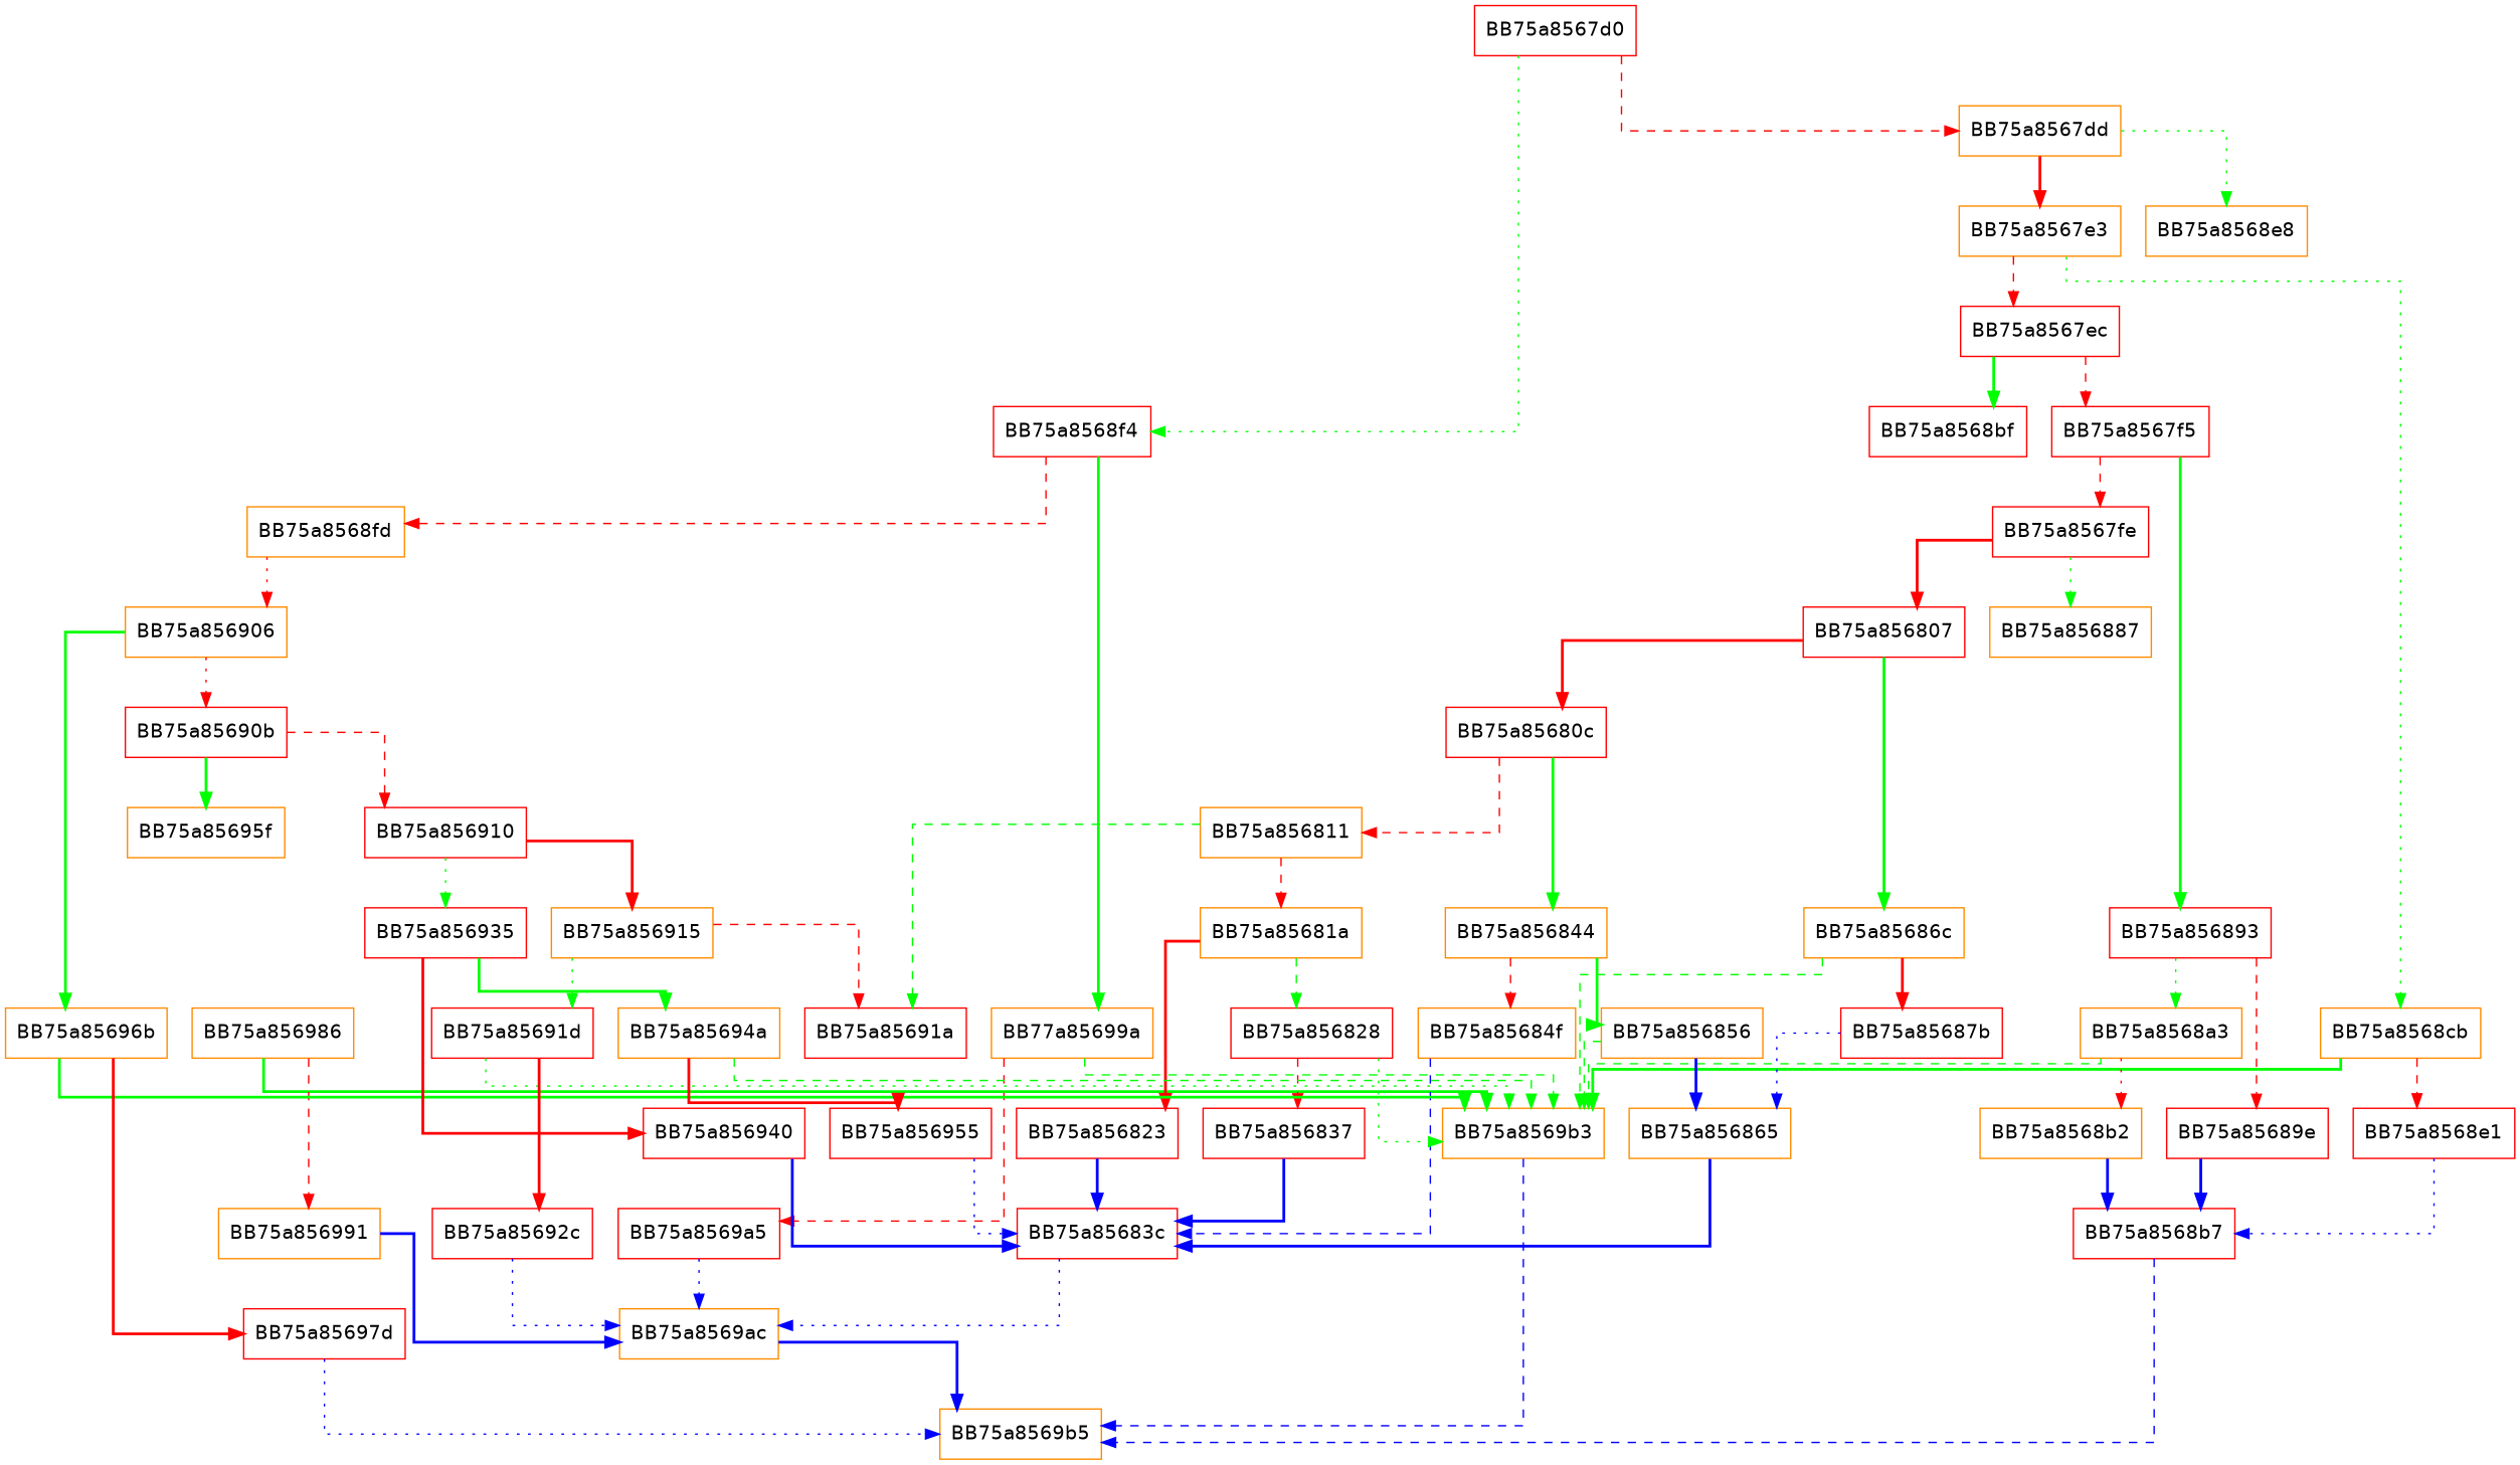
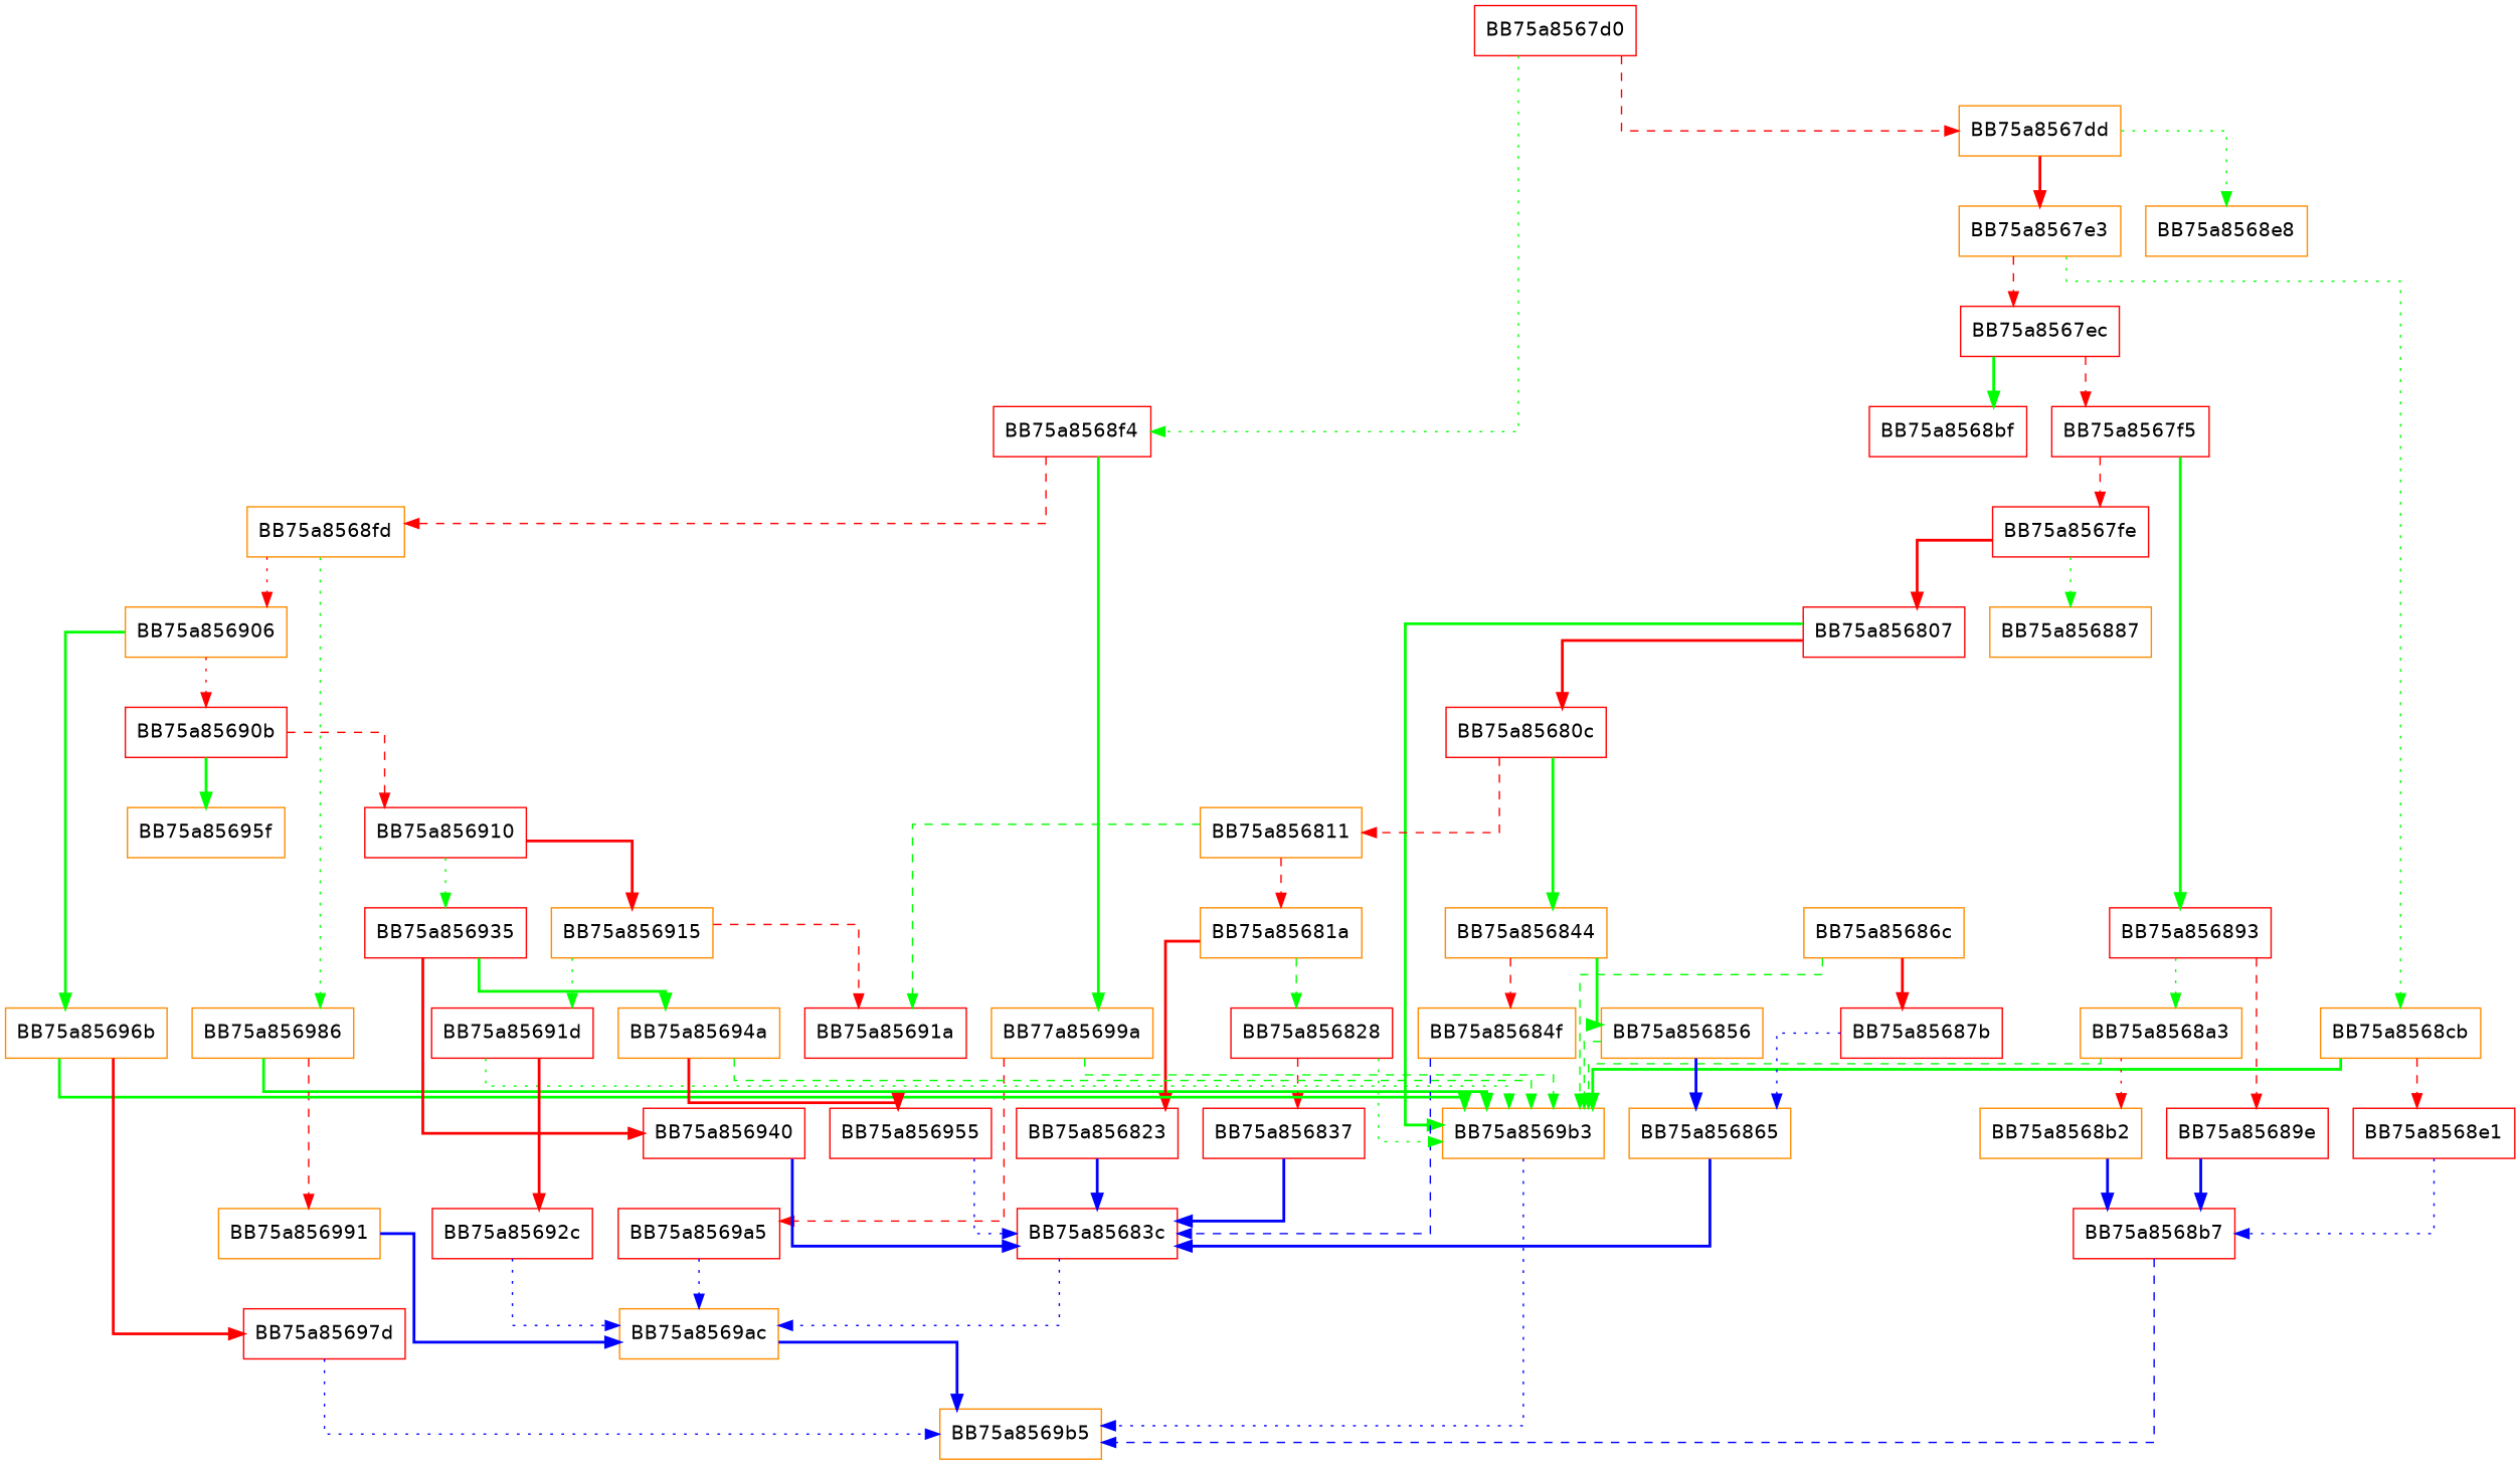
  digraph {
    fontname="DejaVu Sans"
    splines=ortho
    node [color=red fontname="DejaVu Sans" shape=box]
    edge [color=green fontname="DejaVu Sans" style=bold]
    BB75a8567d0
    BB75a8568f4
    BB75a8567dd [color=darkorange]
    n4 [color=darkorange label=BB77a85699a]
    BB75a8568fd [color=darkorange]
    BB75a8568e8 [color=darkorange]
    BB75a8567e3 [color=darkorange]
    BB75a8569b3 [color=darkorange]
    BB75a8569a5
    BB75a856986 [color=darkorange]
    BB75a856906 [color=darkorange]
    BB75a8568cb [color=darkorange]
    BB75a8567ec
    BB75a8568e1
    BB75a8568bf
    BB75a8567f5
    BB75a8569b5 [color=darkorange]
    BB75a8568b7
    BB75a856893
    BB75a8567fe
    BB75a8568a3 [color=darkorange]
    BB75a85689e
    BB75a856887 [color=darkorange]
    BB75a856807
    BB75a8568b2 [color=darkorange]
    BB75a85686c [color=darkorange]
    BB75a85680c
    BB75a85687b
    BB75a856844 [color=darkorange]
    BB75a856811 [color=darkorange]
    BB75a856865 [color=darkorange]
    BB75a856856 [color=darkorange]
    BB75a85684f [color=darkorange]
    BB75a85691a
    BB75a85681a [color=darkorange]
    BB75a85683c
    BB75a856828
    BB75a856823
    BB75a856837
    BB75a8569ac [color=darkorange]
    BB75a856991 [color=darkorange]
    BB75a85696b [color=darkorange]
    BB75a85690b
    BB75a85697d
    BB75a85695f [color=darkorange]
    BB75a856910
    BB75a856935
    BB75a856915 [color=darkorange]
    BB75a85694a [color=darkorange]
    BB75a856940
    BB75a85691d
    BB75a856955
    BB75a85692c
    BB75a8567d0 -> BB75a8568f4 [style=dotted]
    BB75a8567d0 -> BB75a8567dd [color=red style=dashed]
    BB75a8568f4 -> n4
    BB75a8568f4 -> BB75a8568fd [color=red style=dashed]
    BB75a8567dd -> BB75a8568e8 [style=dotted]
    BB75a8567dd -> BB75a8567e3 [color=red]
    n4 -> BB75a8569b3 [style=dashed]
    n4 -> BB75a8569a5 [color=red style=dashed]
+   BB75a8568fd -> BB75a856986 [style=dotted]
    BB75a8568fd -> BB75a856906 [color=red style=dotted]
    BB75a8567e3 -> BB75a8568cb [style=dotted]
    BB75a8567e3 -> BB75a8567ec [color=red style=dashed]
-   BB75a8569b3 -> BB75a8569b5 [color=blue style=dashed]
+   BB75a8569b3 -> BB75a8569b5 [color=blue style=dotted]
    BB75a8569a5 -> BB75a8569ac [color=blue style=dotted]
    BB75a856986 -> BB75a8569b3
    BB75a856986 -> BB75a856991 [color=red style=dashed]
    BB75a856906 -> BB75a85696b
    BB75a856906 -> BB75a85690b [color=red style=dotted]
    BB75a8568cb -> BB75a8569b3
    BB75a8568cb -> BB75a8568e1 [color=red style=dashed]
    BB75a8567ec -> BB75a8568bf
    BB75a8567ec -> BB75a8567f5 [color=red style=dashed]
    BB75a8568e1 -> BB75a8568b7 [color=blue style=dotted]
    BB75a8567f5 -> BB75a856893
    BB75a8567f5 -> BB75a8567fe [color=red style=dashed]
    BB75a8568b7 -> BB75a8569b5 [color=blue style=dashed]
    BB75a856893 -> BB75a8568a3 [style=dotted]
    BB75a856893 -> BB75a85689e [color=red style=dashed]
    BB75a8567fe -> BB75a856887 [style=dotted]
    BB75a8567fe -> BB75a856807 [color=red]
    BB75a8568a3 -> BB75a8569b3 [style=dashed]
    BB75a8568a3 -> BB75a8568b2 [color=red style=dotted]
    BB75a85689e -> BB75a8568b7 [color=blue]
-   BB75a856807 -> BB75a85686c
+   BB75a856807 -> BB75a8569b3
    BB75a856807 -> BB75a85680c [color=red]
    BB75a8568b2 -> BB75a8568b7 [color=blue]
    BB75a85686c -> BB75a8569b3 [style=dashed]
    BB75a85686c -> BB75a85687b [color=red]
    BB75a85680c -> BB75a856844
    BB75a85680c -> BB75a856811 [color=red style=dashed]
    BB75a85687b -> BB75a856865 [color=blue style=dotted]
    BB75a856844 -> BB75a856856
    BB75a856844 -> BB75a85684f [color=red style=dashed]
    BB75a856811 -> BB75a85691a [style=dashed]
    BB75a856811 -> BB75a85681a [color=red style=dashed]
    BB75a856865 -> BB75a85683c [color=blue]
    BB75a856856 -> BB75a8569b3 [style=dashed]
    BB75a856856 -> BB75a856865 [color=blue]
    BB75a85684f -> BB75a85683c [color=blue style=dashed]
    BB75a85681a -> BB75a856828 [style=dashed]
    BB75a85681a -> BB75a856823 [color=red]
    BB75a85683c -> BB75a8569ac [color=blue style=dotted]
    BB75a856828 -> BB75a8569b3 [style=dotted]
    BB75a856828 -> BB75a856837 [color=red style=dashed]
    BB75a856823 -> BB75a85683c [color=blue]
    BB75a856837 -> BB75a85683c [color=blue]
    BB75a8569ac -> BB75a8569b5 [color=blue]
    BB75a856991 -> BB75a8569ac [color=blue]
    BB75a85696b -> BB75a8569b3
    BB75a85696b -> BB75a85697d [color=red]
    BB75a85690b -> BB75a85695f
    BB75a85690b -> BB75a856910 [color=red style=dashed]
    BB75a85697d -> BB75a8569b5 [color=blue style=dotted]
    BB75a856910 -> BB75a856935 [style=dotted]
    BB75a856910 -> BB75a856915 [color=red]
    BB75a856935 -> BB75a85694a
    BB75a856935 -> BB75a856940 [color=red]
    BB75a856915 -> BB75a85691a [color=red style=dashed]
    BB75a856915 -> BB75a85691d [style=dotted]
    BB75a85694a -> BB75a8569b3 [style=dashed]
    BB75a85694a -> BB75a856955 [color=red]
    BB75a856940 -> BB75a85683c [color=blue]
    BB75a85691d -> BB75a8569b3 [style=dotted]
    BB75a85691d -> BB75a85692c [color=red]
    BB75a856955 -> BB75a85683c [color=blue style=dotted]
    BB75a85692c -> BB75a8569ac [color=blue style=dotted]
  }
